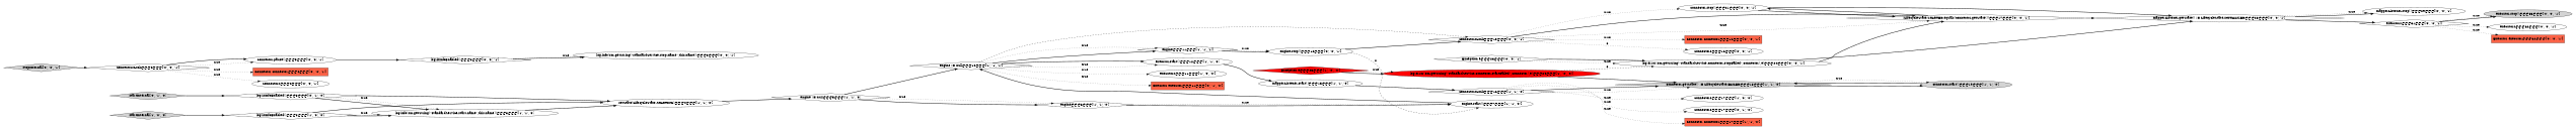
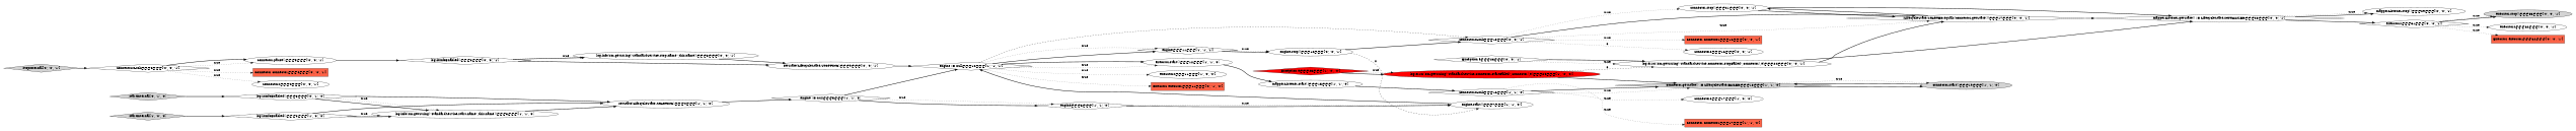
  digraph {
    rankdir=LR
    node [fillcolor=white shape=ellipse style=filled]
    edge [style=bold]
    n1 [label="log.info(sm.getString(\"standardService.stop.name\",this.name))@@@8@@@['0', '0', '1']"]
+   n2 [label="setState(LifecycleState.STOPPING)@@@9@@@['0', '0', '1']"]
    n3 [label="engine != null@@@10@@@['1', '1', '1']" shape=diamond]
    n4 [fillcolor=red label="Exception e@@@23@@@['1', '0', '0']" shape=diamond]
    n5 [fillcolor=red label="log.error(sm.getString(\"standardService.connector.startFailed\",connector),e)@@@24@@@['1', '0', '0']"]
    n6 [label="log.error(sm.getString(\"standardService.connector.stopFailed\",connector),e)@@@24@@@['0', '0', '1']"]
    n7 [fillcolor=lightgray label="connector.getState() != LifecycleState.FAILED@@@18@@@['1', '1', '0']" shape=diamond]
    n8 [label="engine.start()@@@7@@@['1', '1', '0']"]
    n9 [label="engine.stop()@@@12@@@['0', '0', '1']"]
    n10 [label="connectorsLock@@@15@@@['0', '0', '1']" shape=diamond]
    n11 [label="engine@@@11@@@['1', '1', '1']" shape=diamond]
    n12 [label="executor.start()@@@12@@@['1', '1', '0']"]
    n13 [label="executors@@@11@@@['1', '0', '0']"]
    n14 [fillcolor=tomato label="Executor executor@@@11@@@['0', '1', '0']" shape=box]
    n15 [fillcolor=tomato label="Connector connector@@@4@@@['0', '0', '1']" shape=box]
    n16 [fillcolor=tomato label="Connector connector@@@16@@@['0', '0', '1']" shape=box]
    n17 [label="connectors@@@16@@@['0', '0', '1']"]
    n18 [label="connector.stop()@@@21@@@['0', '0', '1']"]
    n19 [label="!LifecycleState.STARTED.equals(connector.getState())@@@17@@@['0', '0', '1']" shape=diamond]
    n20 [label="mapperListener.getState() != LifecycleState.INITIALIZED@@@28@@@['0', '0', '1']" shape=diamond]
    n21 [fillcolor=lightgray label="executor.stop()@@@33@@@['0', '0', '1']"]
    n22 [fillcolor=lightgray label="connector.start()@@@19@@@['1', '1', '0']"]
    n23 [label="mapperListener.start()@@@15@@@['1', '1', '0']"]
    n24 [label="connectorsLock@@@16@@@['1', '1', '0']" shape=diamond]
    n25 [label="connectors@@@17@@@['1', '0', '0']"]
-   n26 [label="connectors@@@17@@@['0', '1', '0']"]
    n27 [fillcolor=tomato label="Connector connector@@@17@@@['1', '1', '0']" shape=box]
    n28 [label="connectorsLock@@@3@@@['0', '0', '1']" shape=diamond]
    n29 [label="connectors@@@4@@@['0', '0', '1']"]
    n30 [label="connector.pause()@@@5@@@['0', '0', '1']"]
    n31 [label="log.isInfoEnabled()@@@8@@@['0', '0', '1']" shape=diamond]
    n32 [fillcolor=lightgray label="startInternal['0', '1', '0']" shape=diamond]
    n33 [label="log.isInfoEnabled()@@@3@@@['0', '1', '0']" shape=diamond]
    n34 [label="log.info(sm.getString(\"standardService.start.name\",this.name))@@@3@@@['1', '1', '0']"]
    n35 [label="setState(LifecycleState.STARTING)@@@4@@@['1', '1', '0']"]
    n36 [label="mapperListener.stop()@@@29@@@['0', '0', '1']"]
    n37 [label="executors@@@31@@@['0', '0', '1']" shape=diamond]
    n38 [label="engine != null@@@5@@@['1', '1', '0']" shape=diamond]
    n39 [label="log.isInfoEnabled()@@@3@@@['1', '0', '0']" shape=diamond]
    n40 [label="executors@@@32@@@['0', '0', '1']"]
    n41 [fillcolor=tomato label="Executor executor@@@32@@@['0', '0', '1']" shape=box]
    n42 [label="engine@@@6@@@['1', '1', '0']" shape=diamond]
    n43 [fillcolor=lightgray label="startInternal['1', '0', '0']" shape=diamond]
    n44 [label="Exception e@@@23@@@['0', '0', '1']" shape=diamond]
    n45 [fillcolor=lightgray label="stopInternal['0', '0', '1']" shape=diamond]
+   n1 -> n2
+   n2 -> n3
    n3 -> n10 [style=dashed]
    n3 -> n11 [label=true style=dotted]
    n3 -> n11
    n3 -> n12
    n3 -> n12 [label=true style=dotted]
    n3 -> n13 [label=true style=dotted]
    n3 -> n14 [label=true style=dotted]
    n4 -> n5
    n4 -> n5 [label=true style=dotted]
    n5 -> n6 [label=0 style=dashed]
    n5 -> n7
    n6 -> n19
    n6 -> n20
    n7 -> n22 [label=true style=dotted]
    n7 -> n22
    n8 -> n3
    n9 -> n8 [label=0 style=dashed]
    n9 -> n10
    n10 -> n16 [label=true style=dotted]
    n10 -> n17 [label=0 style=dotted]
    n10 -> n18 [label=true style=dotted]
    n10 -> n19
    n10 -> n19 [label=true style=dotted]
    n11 -> n9 [label=true style=dotted]
    n11 -> n9
    n12 -> n23
    n18 -> n19
    n18 -> n20
    n19 -> n18
    n19 -> n20
    n20 -> n36 [label=true style=dotted]
    n20 -> n36
    n20 -> n37
    n22 -> n7
    n23 -> n24
    n24 -> n7
    n24 -> n7 [label=true style=dotted]
    n24 -> n25 [label=true style=dotted]
-   n24 -> n26 [label=true style=dotted]
    n24 -> n27 [label=true style=dotted]
    n28 -> n15 [label=true style=dotted]
    n28 -> n29 [label=true style=dotted]
    n28 -> n30
    n28 -> n30 [label=true style=dotted]
    n30 -> n31
    n31 -> n1
    n31 -> n1 [label=true style=dotted]
+   n31 -> n2
    n32 -> n33
    n33 -> n34
    n33 -> n34 [label=true style=dotted]
    n33 -> n35
    n34 -> n35
    n35 -> n38
    n37 -> n21 [label=true style=dotted]
    n37 -> n21
    n37 -> n40 [label=true style=dotted]
    n37 -> n41 [label=true style=dotted]
    n38 -> n3
    n38 -> n42 [label=true style=dotted]
    n38 -> n42
    n39 -> n34 [label=true style=dotted]
    n39 -> n34
    n39 -> n35
    n42 -> n8 [label=true style=dotted]
    n42 -> n8
    n43 -> n39
    n44 -> n6 [label=true style=dotted]
    n44 -> n6
    n45 -> n28
  }
